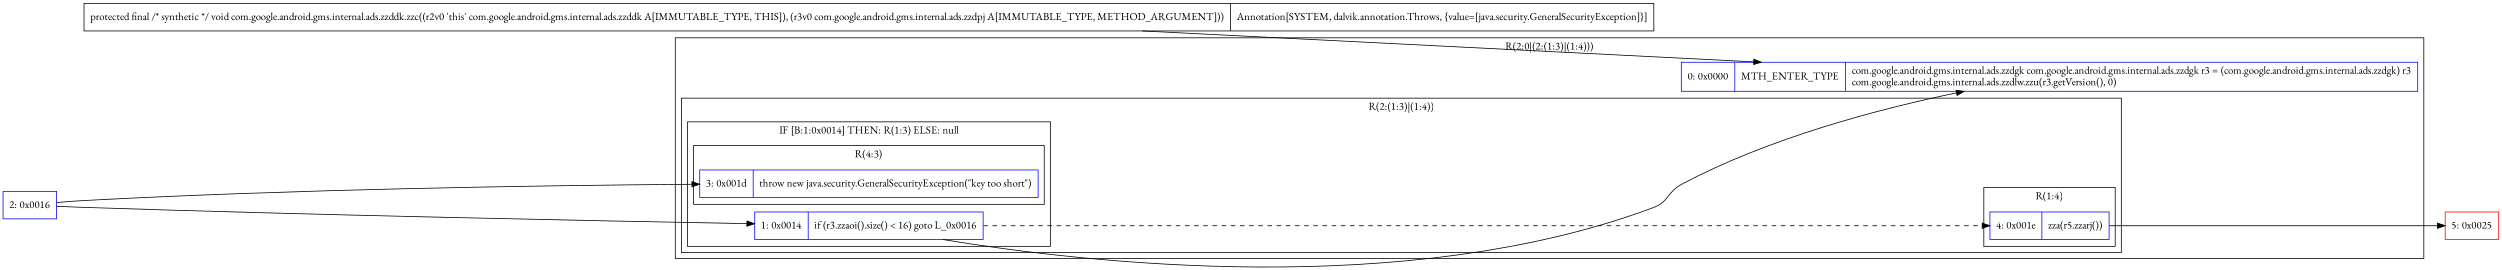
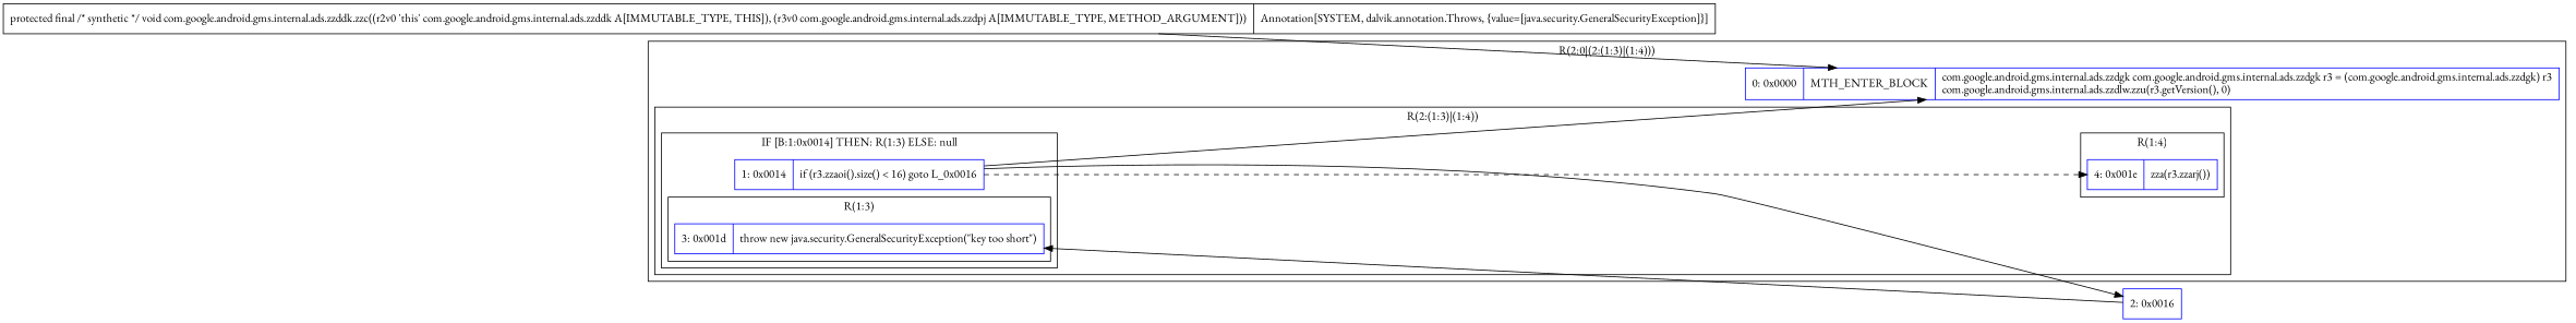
  digraph {
    fontname="EB Garamond"
    rankdir=LR
    node [color=blue fontname="EB Garamond" shape=record]
    edge [fontname="EB Garamond"]
    n1 [label="{3\:\ 0x001d|throw new java.security.GeneralSecurityException(\"key too short\")\l}"]
    n2 [label="{1\:\ 0x0014|if (r3.zzaoi().size() \< 16) goto L_0x0016\l}"]
-   n3 [label="{4\:\ 0x001e|zza(r5.zzarj())\l}"]
-   n4 [label="{0\:\ 0x0000|MTH_ENTER_TYPE\l|com.google.android.gms.internal.ads.zzdgk com.google.android.gms.internal.ads.zzdgk r3 = (com.google.android.gms.internal.ads.zzdgk) r3\lcom.google.android.gms.internal.ads.zzdlw.zzu(r3.getVersion(), 0)\l}"]
+   n3 [label="{4\:\ 0x001e|zza(r3.zzarj())\l}"]
+   n4 [label="{0\:\ 0x0000|MTH_ENTER_BLOCK\l|com.google.android.gms.internal.ads.zzdgk com.google.android.gms.internal.ads.zzdgk r3 = (com.google.android.gms.internal.ads.zzdgk) r3\lcom.google.android.gms.internal.ads.zzdlw.zzu(r3.getVersion(), 0)\l}"]
    n5 [label="{2\:\ 0x0016}"]
-   n6 [color=red label="{5\:\ 0x0025}"]
    n7 [label="{protected final \/* synthetic *\/ void com.google.android.gms.internal.ads.zzddk.zzc((r2v0 'this' com.google.android.gms.internal.ads.zzddk A[IMMUTABLE_TYPE, THIS]), (r3v0 com.google.android.gms.internal.ads.zzdpj A[IMMUTABLE_TYPE, METHOD_ARGUMENT]))  | Annotation[SYSTEM, dalvik.annotation.Throws, \{value=[java.security.GeneralSecurityException]\}]\l}" color=""]
    subgraph cluster_1 {
      label="R(2:0|(2:(1:3)|(1:4)))"
      n4
      subgraph cluster_2 {
        label="R(2:(1:3)|(1:4))"
        subgraph cluster_3 {
          label="IF [B:1:0x0014] THEN: R(1:3) ELSE: null"
          n2
          subgraph cluster_4 {
-           label="R(4:3)"
+           label="R(1:3)"
            n1
          }
        }
        subgraph cluster_5 {
          label="R(1:4)"
          n3
        }
      }
    }
    n2 -> n3 [style=dashed]
    n2 -> n4
-   n5 -> n2
-   n3 -> n6
+   n2 -> n5
    n5 -> n1
    n7 -> n4
  }
